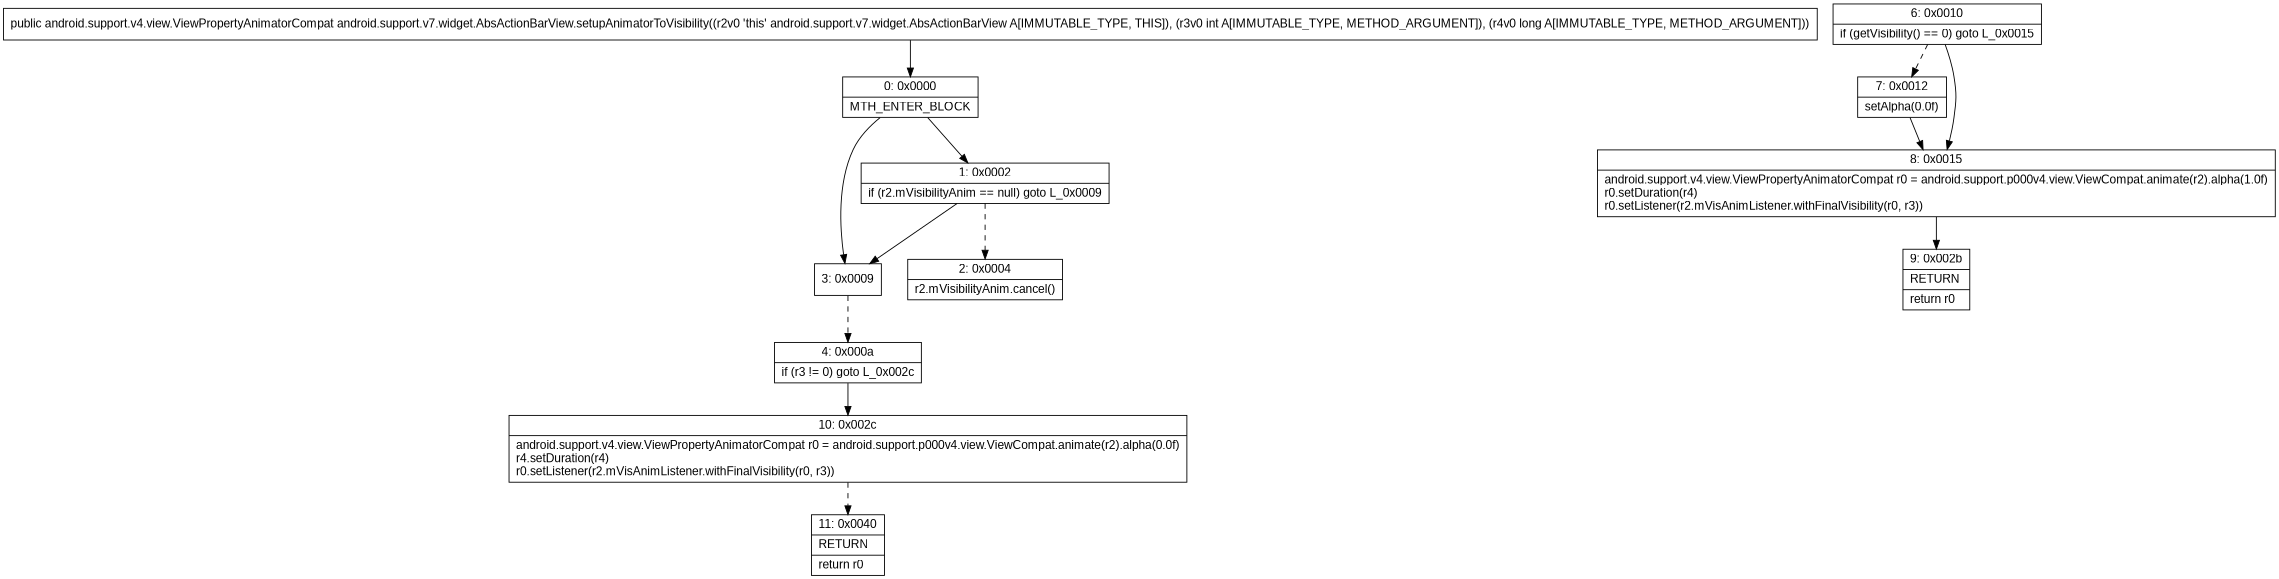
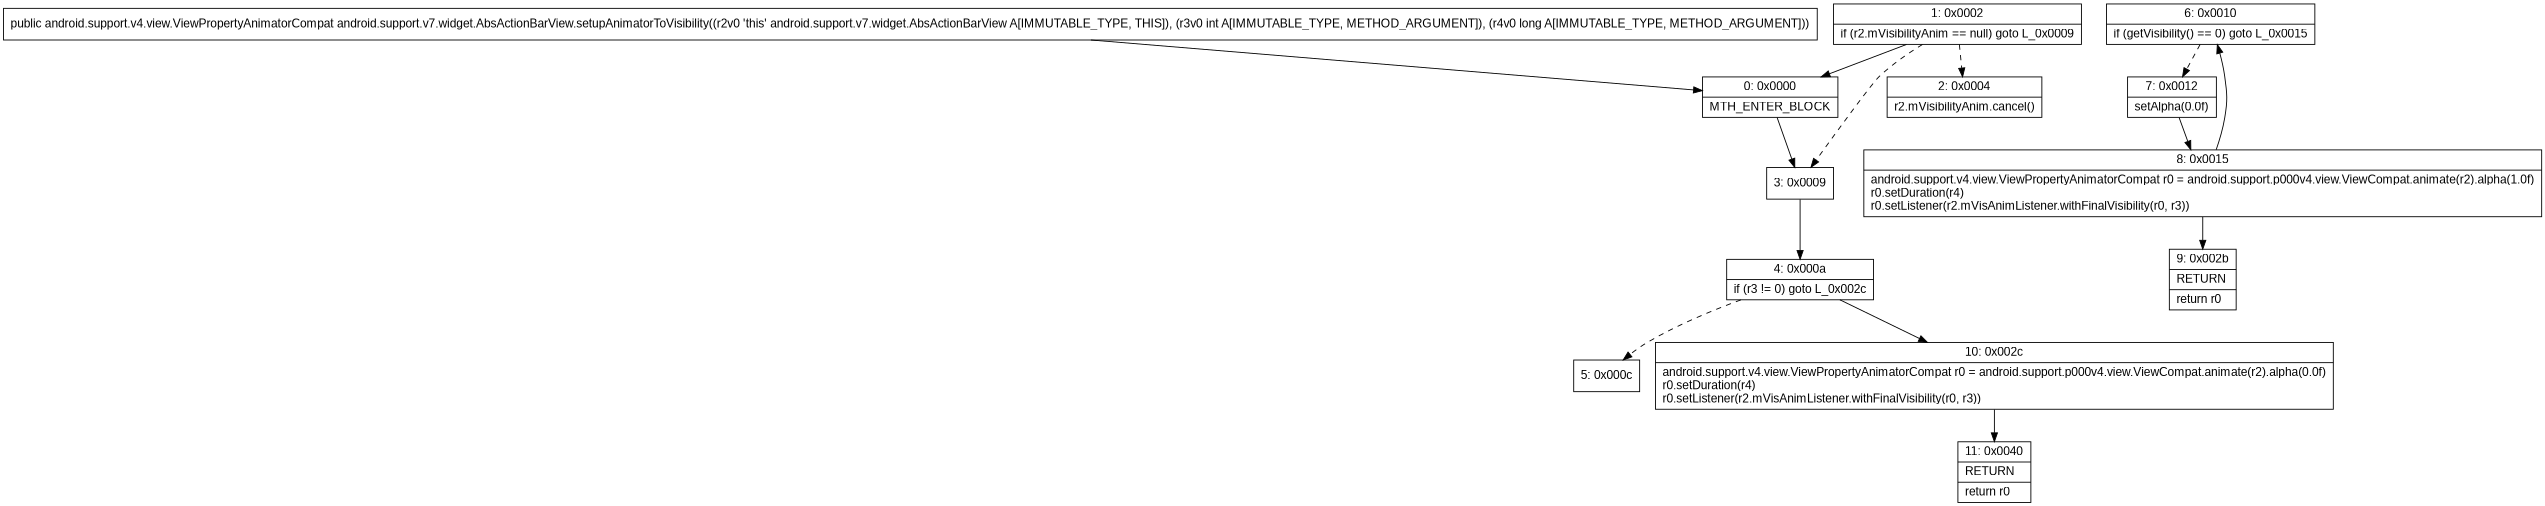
  digraph {
    fontname="Liberation Sans"
    node [fontname="Liberation Sans" shape=record]
    edge [fontname="Liberation Sans"]
    n1 [label="{0\:\ 0x0000|MTH_ENTER_BLOCK\l}"]
    n2 [label="{1\:\ 0x0002|if (r2.mVisibilityAnim == null) goto L_0x0009\l}"]
    n3 [label="{3\:\ 0x0009}"]
    n4 [label="{2\:\ 0x0004|r2.mVisibilityAnim.cancel()\l}"]
    n5 [label="{4\:\ 0x000a|if (r3 != 0) goto L_0x002c\l}"]
-   n7 [label="{10\:\ 0x002c|android.support.v4.view.ViewPropertyAnimatorCompat r0 = android.support.p000v4.view.ViewCompat.animate(r2).alpha(0.0f)\lr4.setDuration(r4)\lr0.setListener(r2.mVisAnimListener.withFinalVisibility(r0, r3))\l}"]
+   n6 [label="{5\:\ 0x000c}"]
+   n7 [label="{10\:\ 0x002c|android.support.v4.view.ViewPropertyAnimatorCompat r0 = android.support.p000v4.view.ViewCompat.animate(r2).alpha(0.0f)\lr0.setDuration(r4)\lr0.setListener(r2.mVisAnimListener.withFinalVisibility(r0, r3))\l}"]
    n8 [label="{11\:\ 0x0040|RETURN\l|return r0\l}"]
    n9 [label="{6\:\ 0x0010|if (getVisibility() == 0) goto L_0x0015\l}"]
    n10 [label="{7\:\ 0x0012|setAlpha(0.0f)\l}"]
    n11 [label="{8\:\ 0x0015|android.support.v4.view.ViewPropertyAnimatorCompat r0 = android.support.p000v4.view.ViewCompat.animate(r2).alpha(1.0f)\lr0.setDuration(r4)\lr0.setListener(r2.mVisAnimListener.withFinalVisibility(r0, r3))\l}"]
    n12 [label="{9\:\ 0x002b|RETURN\l|return r0\l}"]
    n13 [label="{public android.support.v4.view.ViewPropertyAnimatorCompat android.support.v7.widget.AbsActionBarView.setupAnimatorToVisibility((r2v0 'this' android.support.v7.widget.AbsActionBarView A[IMMUTABLE_TYPE, THIS]), (r3v0 int A[IMMUTABLE_TYPE, METHOD_ARGUMENT]), (r4v0 long A[IMMUTABLE_TYPE, METHOD_ARGUMENT])) }"]
-   n1 -> n2
+   n2 -> n1
    n1 -> n3
-   n2 -> n3
+   n2 -> n3 [style=dashed]
    n2 -> n4 [style=dashed]
-   n3 -> n5 [style=dashed]
+   n3 -> n5
+   n5 -> n6 [style=dashed]
    n5 -> n7
-   n7 -> n8 [style=dashed]
+   n7 -> n8
    n9 -> n10 [style=dashed]
-   n9 -> n11
+   n11 -> n9
    n10 -> n11
    n11 -> n12
    n13 -> n1
  }
